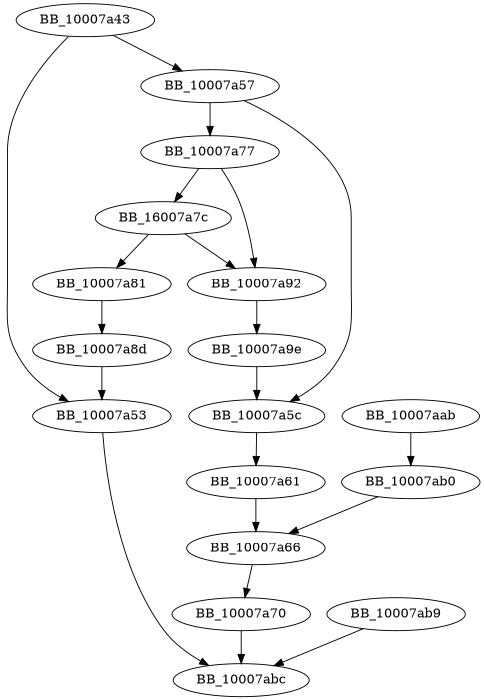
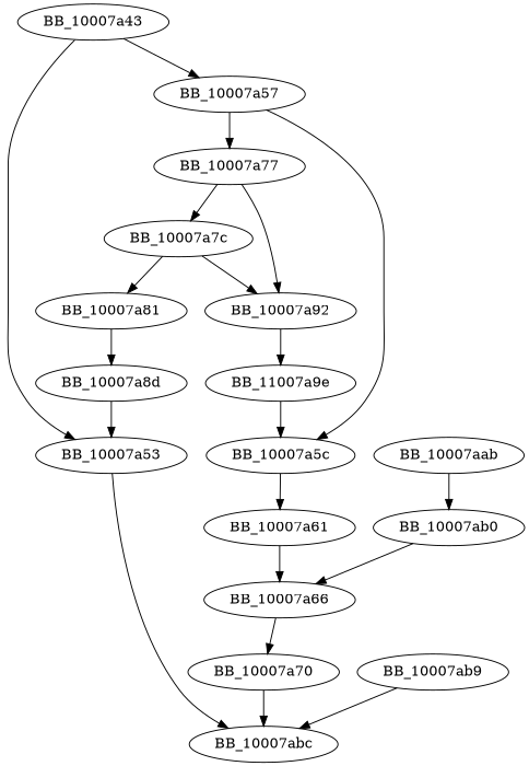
  digraph {
    BB_10007a43
    BB_10007a53
    BB_10007a57
    BB_10007abc
    BB_10007a5c
    BB_10007a77
    BB_10007a61
-   BB_10007a7c [label=BB_16007a7c]
+   BB_10007a7c
    BB_10007a92
    BB_10007a66
    BB_10007a81
-   BB_10007a9e
+   BB_10007a9e [label=BB_11007a9e]
    BB_10007a70
    BB_10007a8d
    BB_10007aab
    BB_10007ab0
    BB_10007ab9
    BB_10007a43 -> BB_10007a53
    BB_10007a43 -> BB_10007a57
    BB_10007a53 -> BB_10007abc
    BB_10007a57 -> BB_10007a5c
    BB_10007a57 -> BB_10007a77
    BB_10007a5c -> BB_10007a61
    BB_10007a77 -> BB_10007a7c
    BB_10007a77 -> BB_10007a92
    BB_10007a61 -> BB_10007a66
    BB_10007a7c -> BB_10007a92
    BB_10007a7c -> BB_10007a81
    BB_10007a92 -> BB_10007a9e
    BB_10007a66 -> BB_10007a70
    BB_10007a81 -> BB_10007a8d
    BB_10007a9e -> BB_10007a5c
    BB_10007a70 -> BB_10007abc
    BB_10007a8d -> BB_10007a53
    BB_10007aab -> BB_10007ab0
    BB_10007ab0 -> BB_10007a66
    BB_10007ab9 -> BB_10007abc
  }
